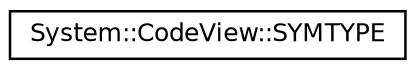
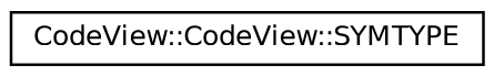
  digraph {
    rankdir=LR
-   n1 [color=black fillcolor=white fontname=Helvetica fontsize=10 height=0.2 label="System::CodeView::SYMTYPE" shape=record style=filled width=0.4]
+   n1 [color=black fillcolor=white fontname=Helvetica fontsize=10 height=0.2 label="CodeView::CodeView::SYMTYPE" shape=record style=filled width=0.4]
  }
